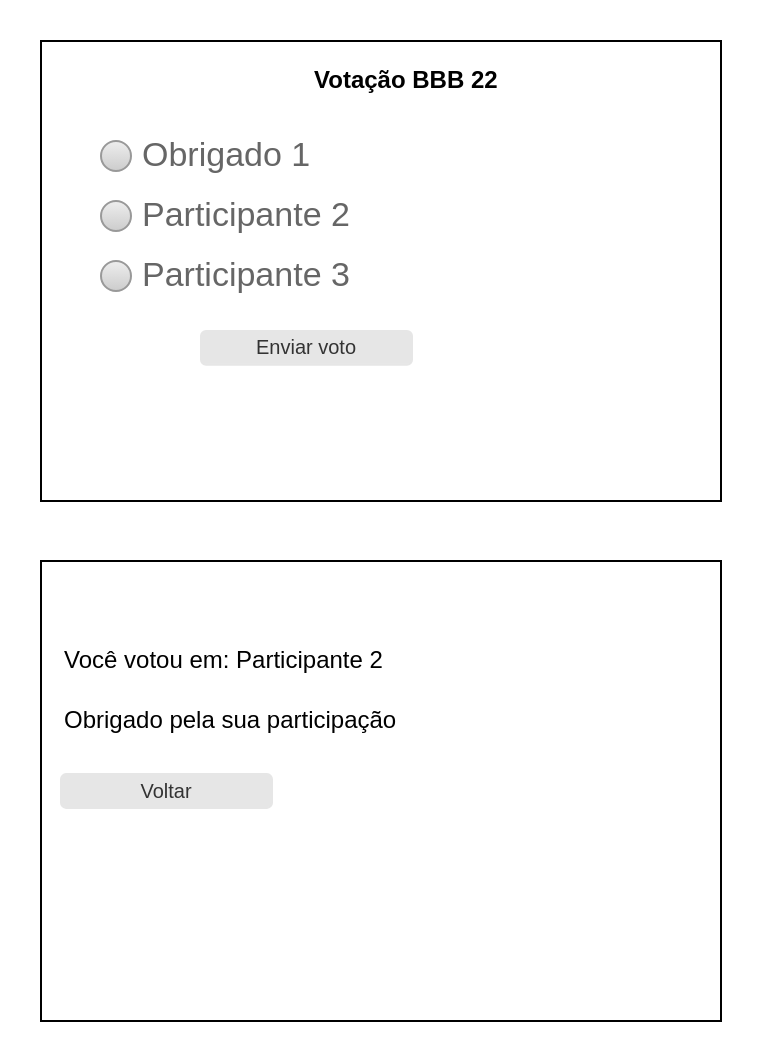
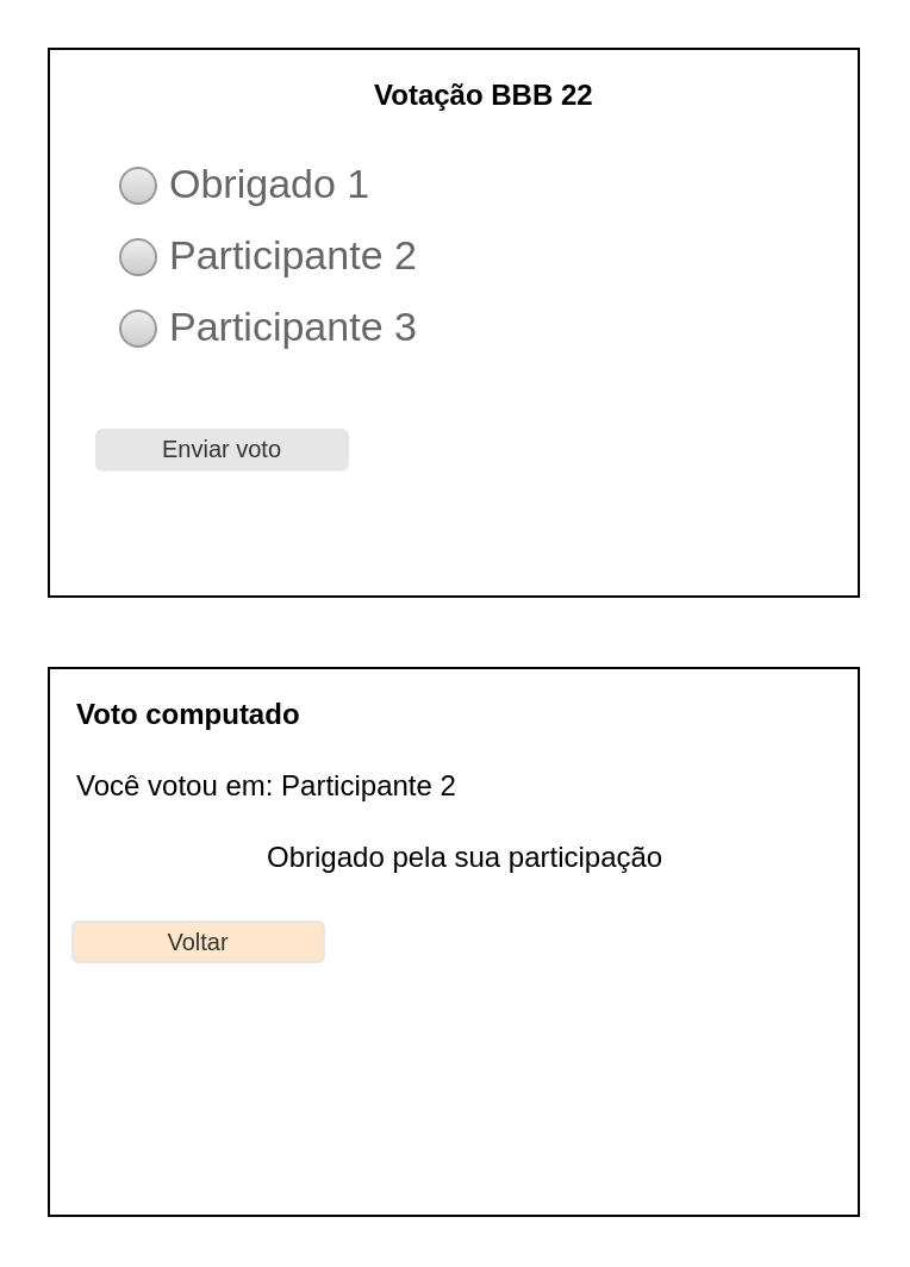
  <mxCell id="0" />
  <mxCell id="1" parent="0" />
  <mxCell id="2" value="" style="rounded=0;whiteSpace=wrap;html=1;" parent="1" vertex="1"><mxGeometry x="20" y="20" width="340" height="230" as="geometry" /></mxCell>
  <mxCell id="3" value="Votação BBB 22" style="text;html=1;strokeColor=none;fillColor=none;align=left;verticalAlign=middle;whiteSpace=wrap;rounded=0;fontStyle=1" parent="1" vertex="1"><mxGeometry x="155" y="30" width="190" height="20" as="geometry" /></mxCell>
  <mxCell id="4" value="Obrigado 1" style="shape=ellipse;fillColor=#eeeeee;strokeColor=#999999;gradientColor=#cccccc;html=1;align=left;spacingLeft=4;fontSize=17;fontColor=#666666;labelPosition=right;shadow=0;" parent="1" vertex="1"><mxGeometry x="50" y="70" width="15" height="15" as="geometry" /></mxCell>
  <mxCell id="5" value="Participante 2" style="shape=ellipse;fillColor=#eeeeee;strokeColor=#999999;gradientColor=#cccccc;html=1;align=left;spacingLeft=4;fontSize=17;fontColor=#666666;labelPosition=right;shadow=0;" parent="1" vertex="1"><mxGeometry x="50" y="100" width="15" height="15" as="geometry" /></mxCell>
  <mxCell id="6" value="Participante 3" style="shape=ellipse;fillColor=#eeeeee;strokeColor=#999999;gradientColor=#cccccc;html=1;align=left;spacingLeft=4;fontSize=17;fontColor=#666666;labelPosition=right;shadow=0;" parent="1" vertex="1"><mxGeometry x="50" y="130" width="15" height="15" as="geometry" /></mxCell>
- <mxCell id="7" value="Enviar voto" style="rounded=1;html=1;shadow=0;dashed=0;whiteSpace=wrap;fontSize=10;fillColor=#E6E6E6;align=center;strokeColor=#E6E6E6;fontColor=#333333;" parent="1" vertex="1"><mxGeometry x="100" y="165" width="105.5" height="16.88" as="geometry" /></mxCell>
+ <mxCell id="7" value="Enviar voto" style="rounded=1;html=1;shadow=0;dashed=0;whiteSpace=wrap;fontSize=10;fillColor=#E6E6E6;align=center;strokeColor=#E6E6E6;fontColor=#333333;" parent="1" vertex="1"><mxGeometry x="40" y="180" width="105.5" height="16.88" as="geometry" /></mxCell>
  <mxCell id="8" value="" style="rounded=0;whiteSpace=wrap;html=1;" parent="1" vertex="1"><mxGeometry x="20" y="280" width="340" height="230" as="geometry" /></mxCell>
+ <mxCell id="9" value="Voto computado" style="text;html=1;strokeColor=none;fillColor=none;align=left;verticalAlign=middle;whiteSpace=wrap;rounded=0;fontStyle=1" parent="1" vertex="1"><mxGeometry x="30" y="290" width="130" height="20" as="geometry" /></mxCell>
  <mxCell id="10" value="Você votou em: Participante 2" style="text;html=1;strokeColor=none;fillColor=none;align=left;verticalAlign=middle;whiteSpace=wrap;rounded=0;" parent="1" vertex="1"><mxGeometry x="30" y="320" width="200" height="20" as="geometry" /></mxCell>
- <mxCell id="11" value="Obrigado pela sua participação" style="text;html=1;strokeColor=none;fillColor=none;align=left;verticalAlign=middle;whiteSpace=wrap;rounded=0;" parent="1" vertex="1"><mxGeometry x="30" y="350" width="190" height="20" as="geometry" /></mxCell>
- <mxCell id="12" value="Voltar" style="rounded=1;html=1;shadow=0;dashed=0;whiteSpace=wrap;fontSize=10;fillColor=#E6E6E6;align=center;strokeColor=#E6E6E6;fontColor=#333333;" parent="1" vertex="1"><mxGeometry x="30" y="386.56" width="105.5" height="16.88" as="geometry" /></mxCell>
+ <mxCell id="11" value="Obrigado pela sua participação" style="text;html=1;strokeColor=none;fillColor=none;align=left;verticalAlign=middle;whiteSpace=wrap;rounded=0;" parent="1" vertex="1"><mxGeometry x="110" y="350" width="190" height="20" as="geometry" /></mxCell>
+ <mxCell id="12" value="Voltar" style="rounded=1;html=1;shadow=0;dashed=0;whiteSpace=wrap;fontSize=10;fillColor=#ffe6cc;align=center;strokeColor=#E6E6E6;fontColor=#333333;" parent="1" vertex="1"><mxGeometry x="30" y="386.56" width="105.5" height="16.88" as="geometry" /></mxCell>
